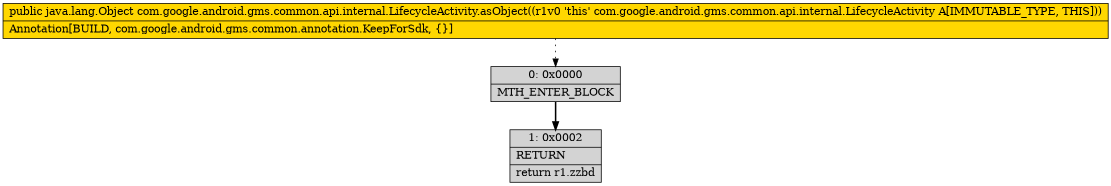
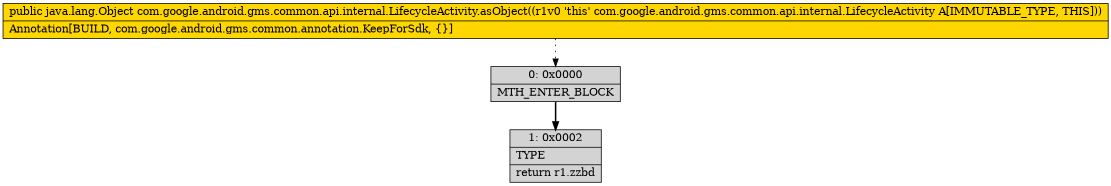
  digraph {
    node [shape=record style=filled fillcolor=lightgrey]
    n1 [label="{0\:\ 0x0000|MTH_ENTER_BLOCK\l}"]
-   n2 [label="{1\:\ 0x0002|RETURN\l|return r1.zzbd\l}"]
+   n2 [label="{1\:\ 0x0002|TYPE\l|return r1.zzbd\l}"]
    n3 [label="{public java.lang.Object com.google.android.gms.common.api.internal.LifecycleActivity.asObject((r1v0 'this' com.google.android.gms.common.api.internal.LifecycleActivity A[IMMUTABLE_TYPE, THIS]))  | Annotation[BUILD, com.google.android.gms.common.annotation.KeepForSdk, \{\}]\l}" fillcolor=gold]
    n1 -> n2 [style=bold]
    n3 -> n1 [style=dotted]
  }
